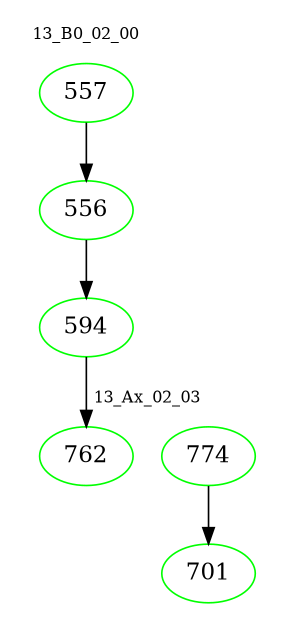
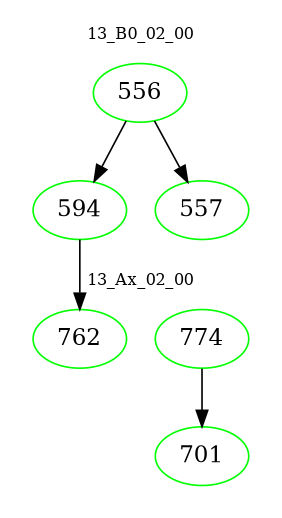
  digraph {
    node [color=green]
    edge [color=black]
    n1 [label=774]
    n2 [label=762]
    n3 [label=701]
    n4 [label=556]
    n5 [label=594]
    n6 [label=557]
    subgraph cluster_1 {
      color=white
      fontsize=10
-     label="13_Ax_02_03"
+     label="13_Ax_02_00"
      n1
      n2
      n3
    }
    subgraph cluster_2 {
      color=white
      fontsize=10
      label="13_B0_02_00"
      n4
      n5
      n6
    }
    n1 -> n3
    n4 -> n5
-   n6 -> n4
+   n4 -> n6
    n5 -> n2
  }
